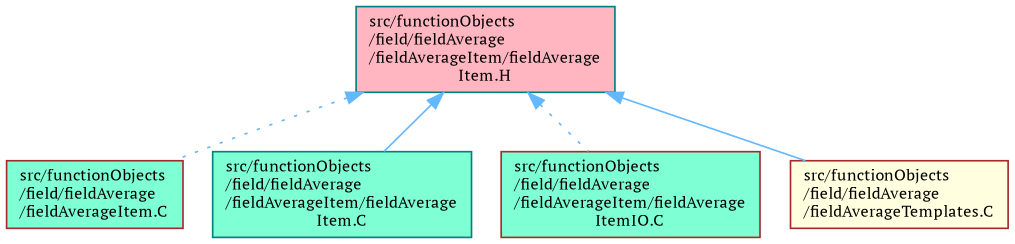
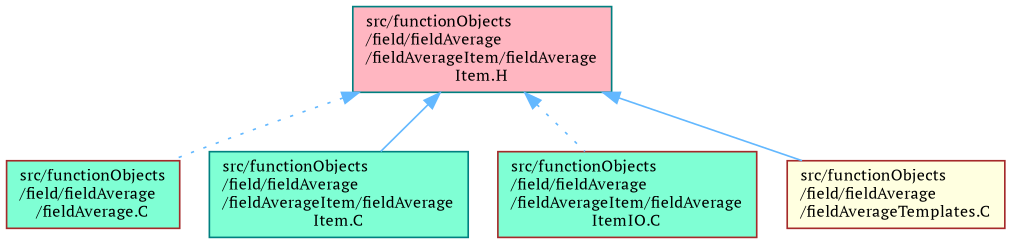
  digraph {
    fontname="PT Serif"
    node [color=brown fillcolor=aquamarine fontname="PT Serif" fontsize=10 shape=box style=filled]
    edge [color=steelblue1 dir=back fontname="PT Serif" fontsize=10 labelfontname=Helvetica labelfontsize=10 style=dotted]
    n1 [color=teal fillcolor=lightpink fontcolor=black height=0.2 label="src/functionObjects\l/field/fieldAverage\l/fieldAverageItem/fieldAverage\lItem.H" width=0.4]
-   n2 [height=0.2 label="src/functionObjects\l/field/fieldAverage\l/fieldAverageItem.C" width=0.4]
+   n2 [height=0.2 label="src/functionObjects\l/field/fieldAverage\l/fieldAverage.C" width=0.4]
    n3 [color=teal height=0.2 label="src/functionObjects\l/field/fieldAverage\l/fieldAverageItem/fieldAverage\lItem.C" width=0.4]
    n4 [height=0.2 label="src/functionObjects\l/field/fieldAverage\l/fieldAverageItem/fieldAverage\lItemIO.C" width=0.4]
    n5 [fillcolor=lightyellow height=0.2 label="src/functionObjects\l/field/fieldAverage\l/fieldAverageTemplates.C" width=0.4]
    n1 -> n2
    n1 -> n3 [style=solid]
    n1 -> n4
    n1 -> n5 [style=solid]
  }
